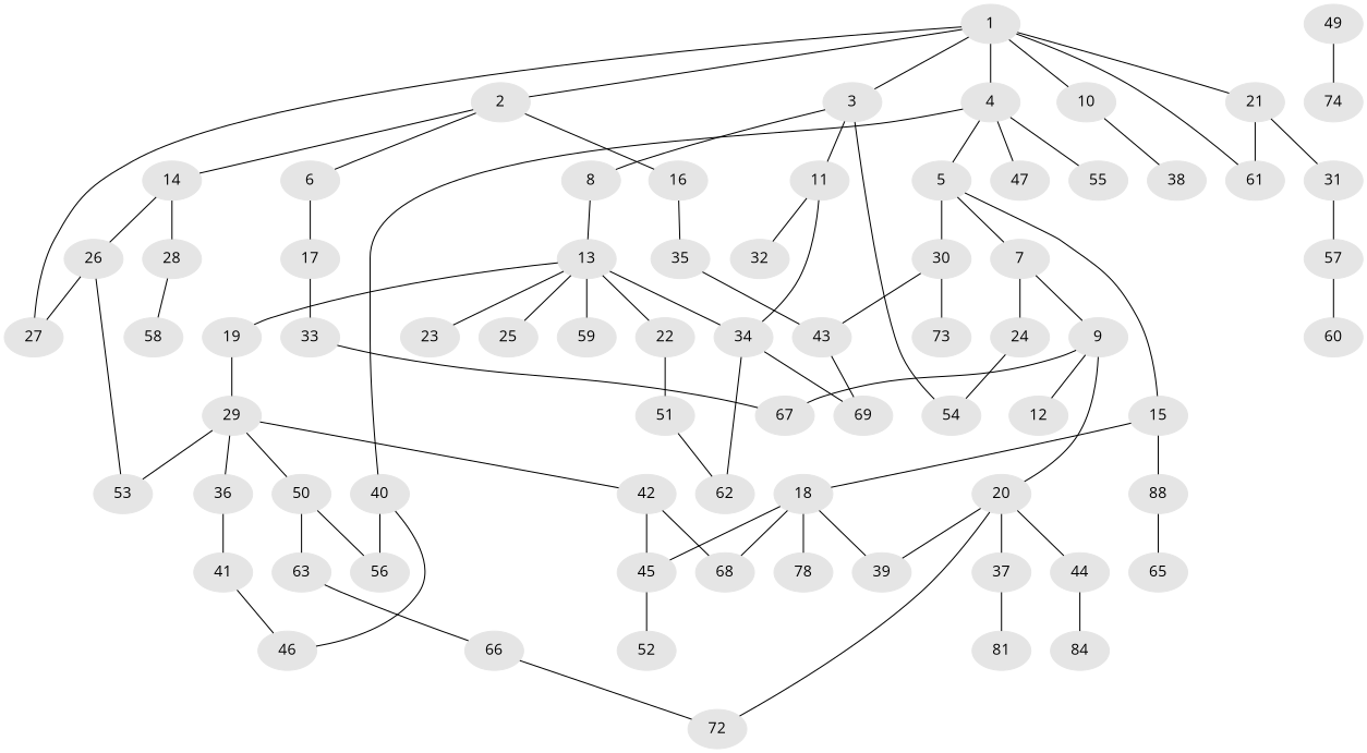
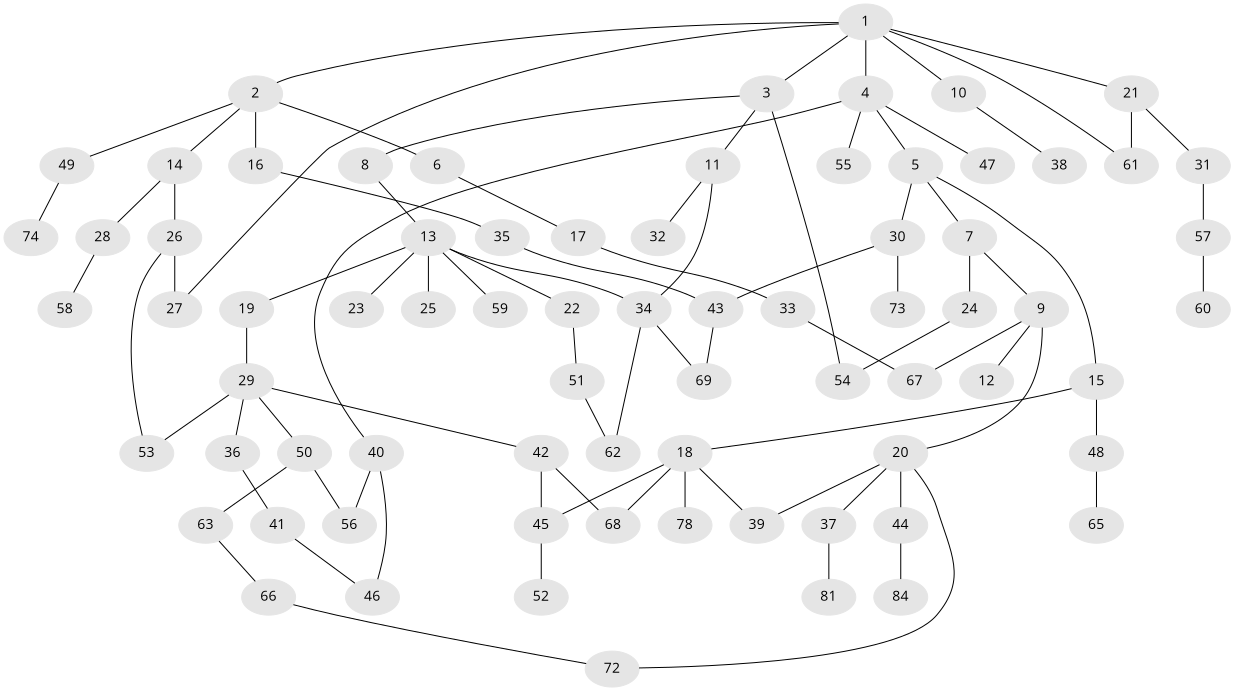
  graph {
    fontname="Open Sans"
    node [color=gray90 fontname="Open Sans" style=filled]
    edge [fontname="Open Sans"]
    1
    2
    3
    4
    10
    21
    27
    61
    6
    14
    16
    49
    8
    11
    54
    5
    40
    47
    55
    38
    31
    17
    26
    28
    35
    74
    13
    32
    34
    7
    15
    30
    46
    56
    9
    24
    18
-   48 [label=88]
+   48
    43
    73
    33
    12
    20
    67
    19
    22
    23
    25
    59
    39
    37
    44
    72
    62
    69
    29
    51
    53
    58
    45
    68
    n62 [label=78]
    65
    52
    36
    42
    50
    n68 [label=81]
    n69 [label=84]
    57
    41
    63
    60
    66
    1 -- 2
    1 -- 3
    1 -- 4
    1 -- 10
    1 -- 21
    1 -- 27
    1 -- 61
    2 -- 6
    2 -- 14
    2 -- 16
+   2 -- 49
    3 -- 8
    3 -- 11
    3 -- 54
    4 -- 5
    4 -- 40
    4 -- 47
    4 -- 55
    10 -- 38
    21 -- 61
    21 -- 31
    6 -- 17
    14 -- 26
    14 -- 28
    16 -- 35
    49 -- 74
    8 -- 13
    11 -- 32
    11 -- 34
    5 -- 7
    5 -- 15
    5 -- 30
    40 -- 46
    40 -- 56
    31 -- 57
    17 -- 33
    26 -- 27
    26 -- 53
    28 -- 58
    35 -- 43
    13 -- 34
    13 -- 19
    13 -- 22
    13 -- 23
    13 -- 25
    13 -- 59
    34 -- 62
    34 -- 69
    7 -- 9
    7 -- 24
    15 -- 18
    15 -- 48
    30 -- 43
    30 -- 73
    9 -- 12
    9 -- 20
    9 -- 67
    24 -- 54
    18 -- 39
    18 -- 45
    18 -- 68
    18 -- n62
    48 -- 65
    43 -- 69
    33 -- 67
    20 -- 39
    20 -- 37
    20 -- 44
    20 -- 72
    19 -- 29
    22 -- 51
    37 -- n68
    44 -- n69
    29 -- 53
    29 -- 36
    29 -- 42
    29 -- 50
    51 -- 62
    45 -- 52
    36 -- 41
    42 -- 45
    42 -- 68
    50 -- 56
    50 -- 63
    57 -- 60
    41 -- 46
    63 -- 66
    66 -- 72
  }
